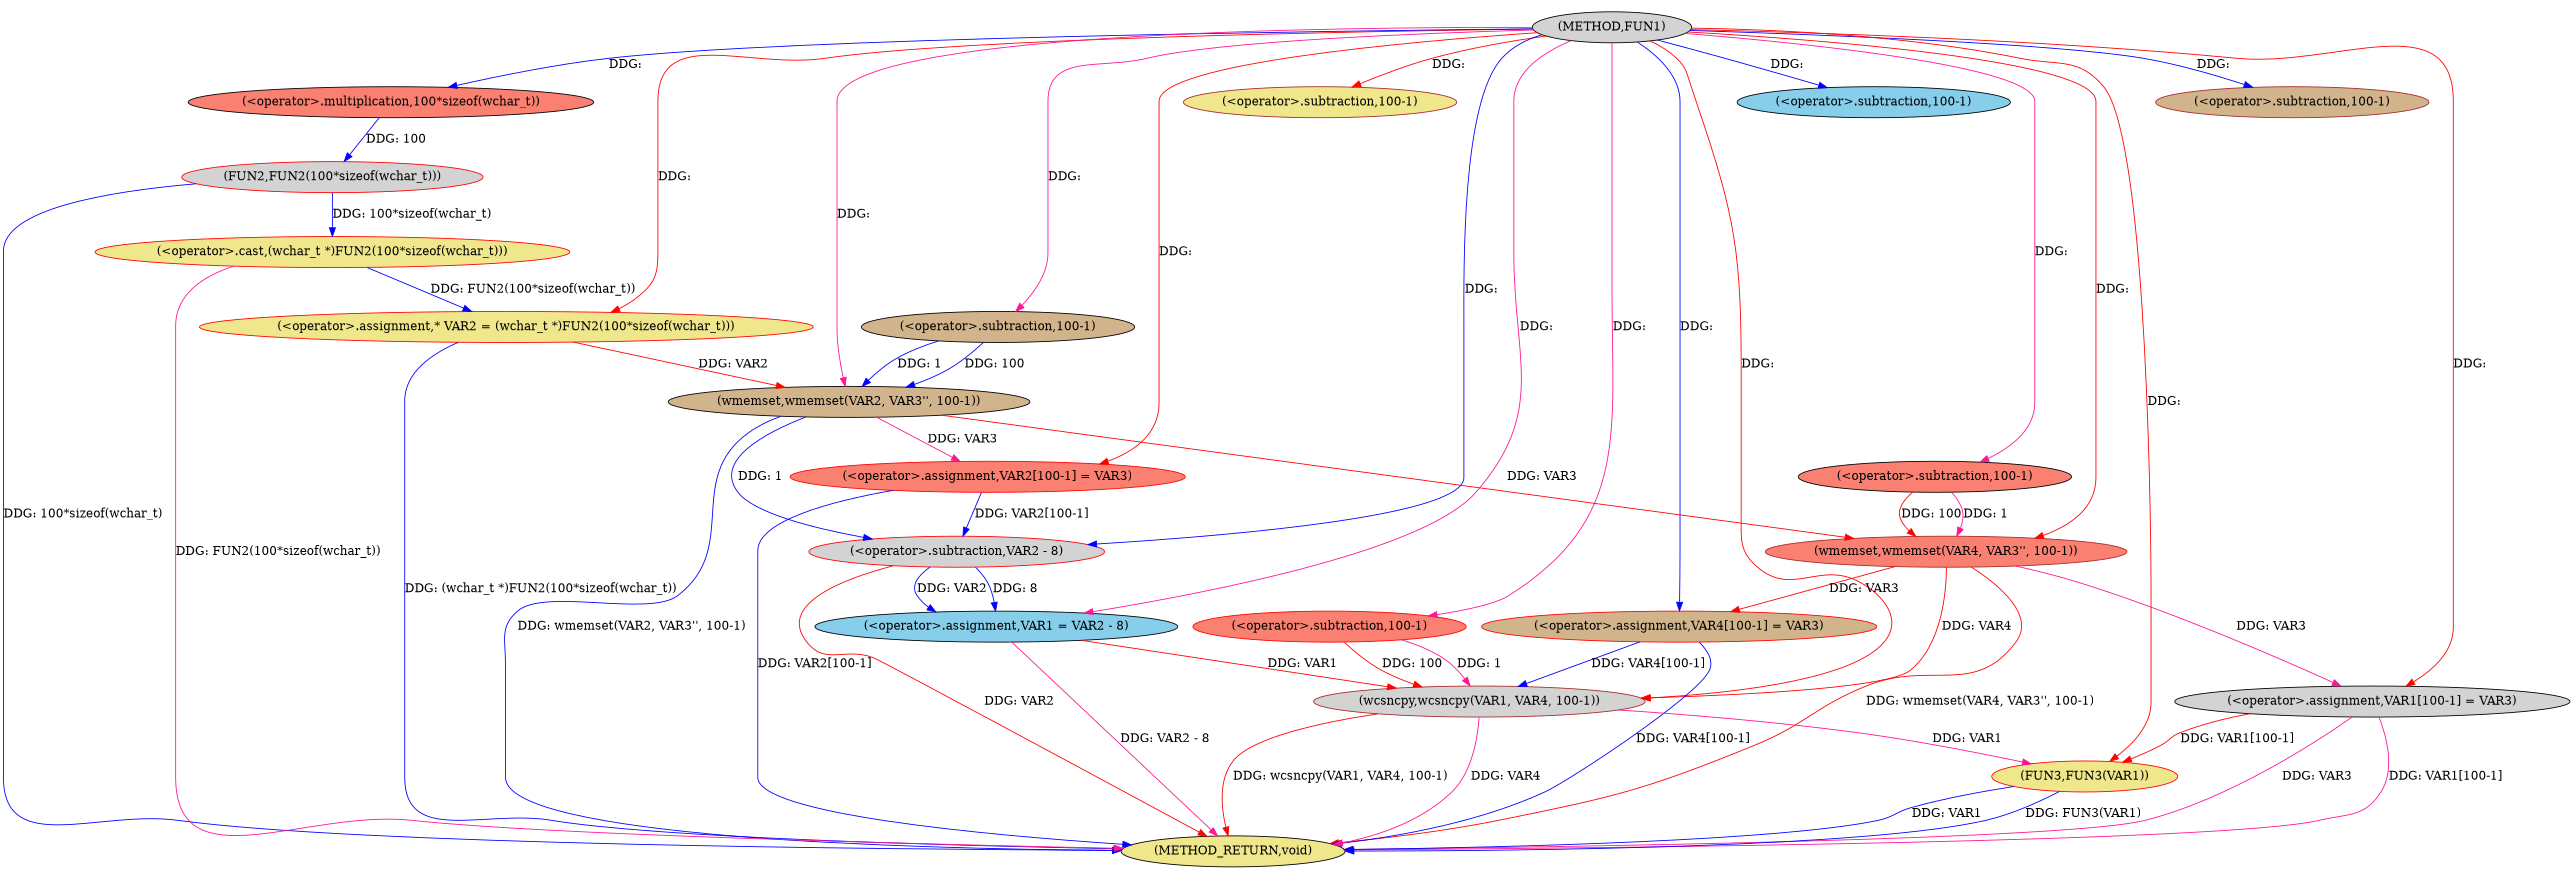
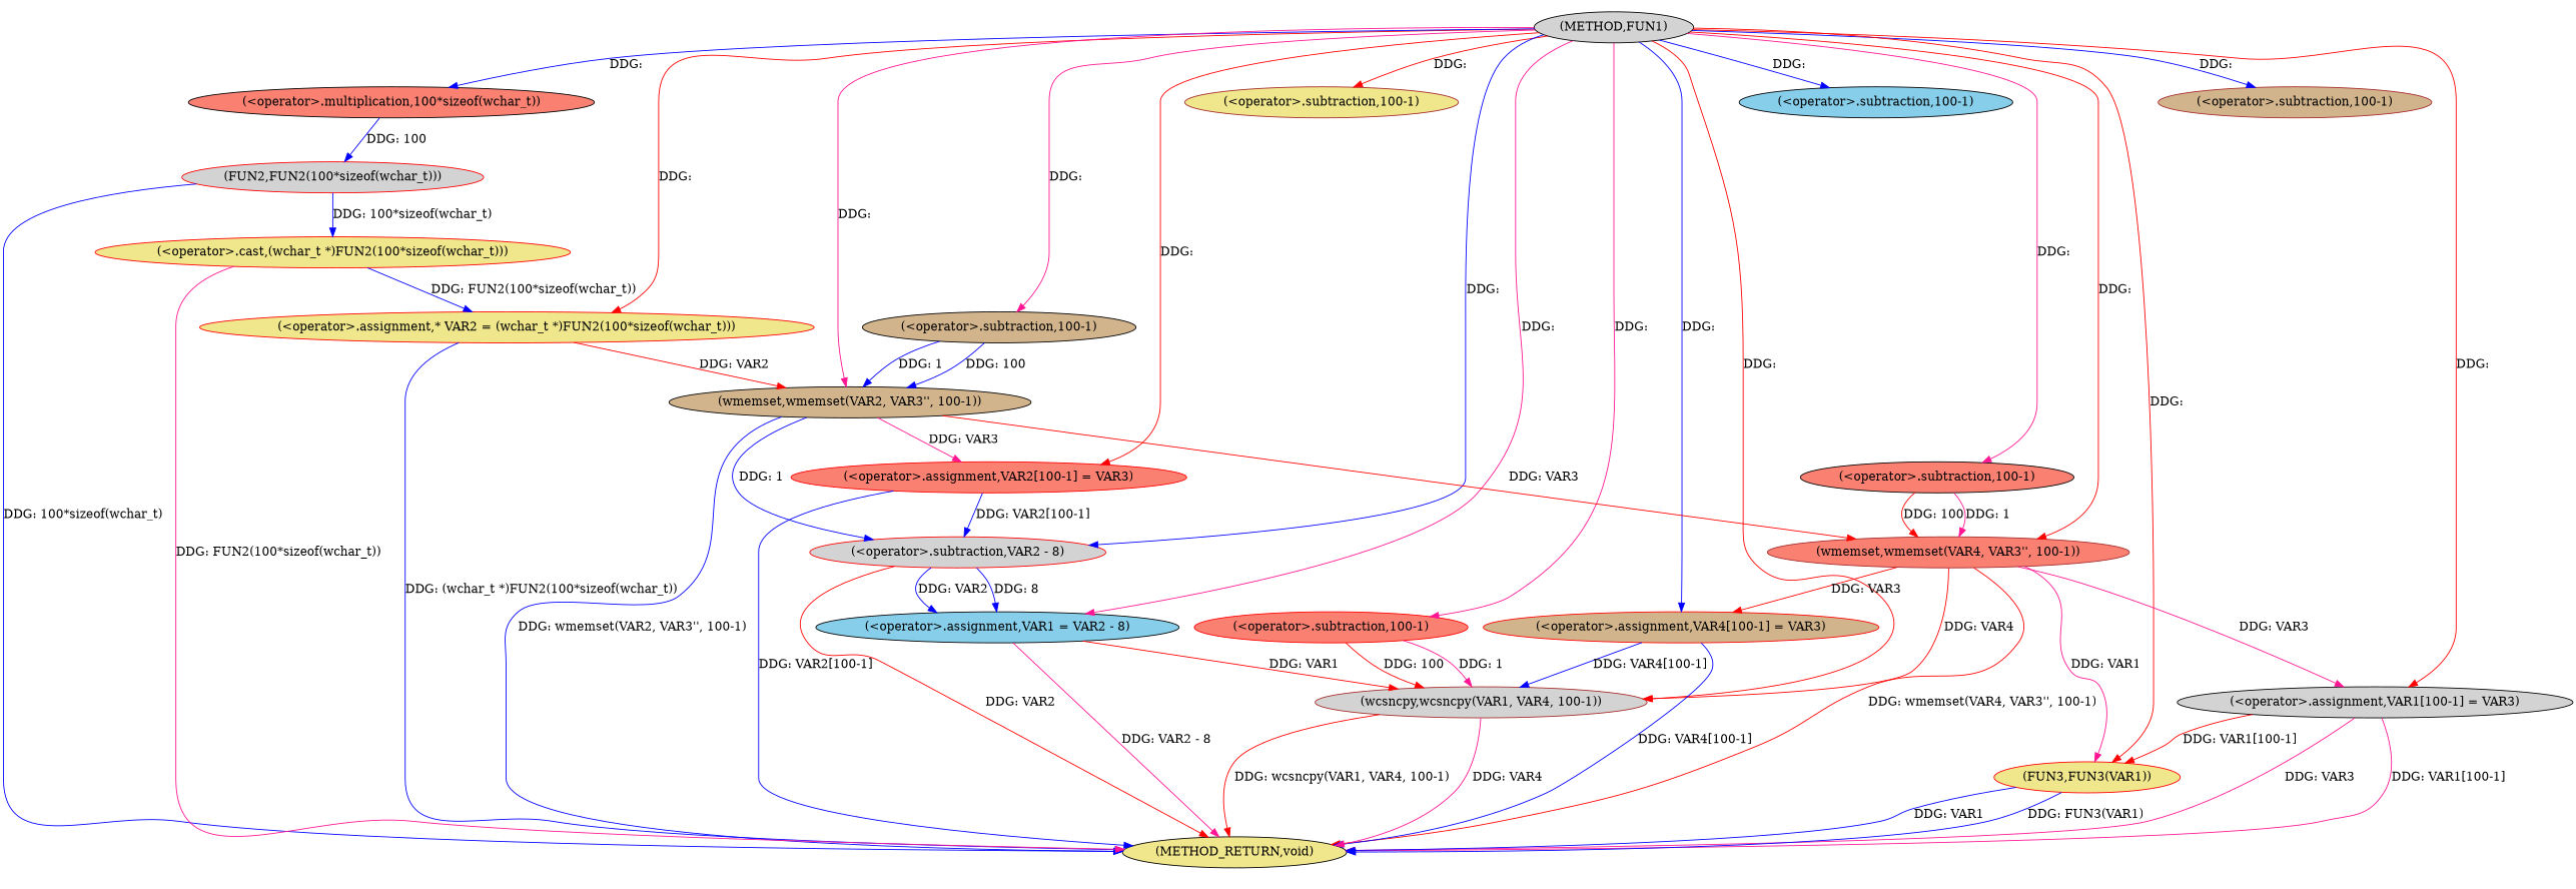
  digraph {
    node [color=black fillcolor=lightgrey style=filled]
    edge [color=blue]
    n1 [label="(METHOD,FUN1)"]
    n2 [color=red fillcolor=khaki label="(<operator>.assignment,* VAR2 = (wchar_t *)FUN2(100*sizeof(wchar_t)))"]
    n3 [fillcolor=salmon label="(<operator>.multiplication,100*sizeof(wchar_t))"]
    n4 [fillcolor=tan label="(wmemset,wmemset(VAR2, VAR3'', 100-1))"]
    n5 [fillcolor=tan label="(<operator>.subtraction,100-1)"]
    n6 [color=red fillcolor=salmon label="(<operator>.assignment,VAR2[100-1] = VAR3)"]
    n7 [color=brown fillcolor=khaki label="(<operator>.subtraction,100-1)"]
    n8 [fillcolor=skyblue label="(<operator>.assignment,VAR1 = VAR2 - 8)"]
    n9 [color=red label="(<operator>.subtraction,VAR2 - 8)"]
    n10 [color=brown fillcolor=salmon label="(wmemset,wmemset(VAR4, VAR3'', 100-1))"]
    n11 [fillcolor=salmon label="(<operator>.subtraction,100-1)"]
    n12 [color=red fillcolor=tan label="(<operator>.assignment,VAR4[100-1] = VAR3)"]
    n13 [fillcolor=skyblue label="(<operator>.subtraction,100-1)"]
    n14 [color=brown label="(wcsncpy,wcsncpy(VAR1, VAR4, 100-1))"]
    n15 [color=red fillcolor=salmon label="(<operator>.subtraction,100-1)"]
    n16 [label="(<operator>.assignment,VAR1[100-1] = VAR3)"]
    n17 [color=brown fillcolor=tan label="(<operator>.subtraction,100-1)"]
    n18 [color=red fillcolor=khaki label="(FUN3,FUN3(VAR1))"]
    n19 [fillcolor=khaki label="(METHOD_RETURN,void)"]
    n20 [color=red label="(FUN2,FUN2(100*sizeof(wchar_t)))"]
    n21 [color=red fillcolor=khaki label="(<operator>.cast,(wchar_t *)FUN2(100*sizeof(wchar_t)))"]
    n1 -> n2 [color=red label="DDG: "]
    n1 -> n3 [label="DDG: "]
    n1 -> n4 [color=deeppink label="DDG: "]
    n1 -> n5 [color=deeppink label="DDG: "]
    n1 -> n6 [color=red label="DDG: "]
    n1 -> n7 [color=red label="DDG: "]
    n1 -> n8 [color=deeppink label="DDG: "]
    n1 -> n9 [label="DDG: "]
    n1 -> n10 [color=red label="DDG: "]
    n1 -> n11 [color=deeppink label="DDG: "]
    n1 -> n12 [label="DDG: "]
    n1 -> n13 [label="DDG: "]
    n1 -> n14 [color=red label="DDG: "]
    n1 -> n15 [color=deeppink label="DDG: "]
    n1 -> n16 [color=red label="DDG: "]
    n1 -> n17 [label="DDG: "]
    n1 -> n18 [color=red label="DDG: "]
    n2 -> n4 [color=red label="DDG: VAR2"]
    n2 -> n19 [label="DDG: (wchar_t *)FUN2(100*sizeof(wchar_t))"]
    n3 -> n20 [label="DDG: 100"]
    n4 -> n6 [color=deeppink label="DDG: VAR3"]
    n4 -> n9 [label="DDG: 1"]
    n4 -> n10 [color=red label="DDG: VAR3"]
    n4 -> n19 [label="DDG: wmemset(VAR2, VAR3'', 100-1)"]
    n5 -> n4 [label="DDG: 100"]
    n5 -> n4 [label="DDG: 1"]
    n6 -> n9 [label="DDG: VAR2[100-1]"]
    n6 -> n19 [label="DDG: VAR2[100-1]"]
    n8 -> n14 [color=red label="DDG: VAR1"]
    n8 -> n19 [color=deeppink label="DDG: VAR2 - 8"]
    n9 -> n8 [label="DDG: VAR2"]
    n9 -> n8 [label="DDG: 8"]
    n9 -> n19 [color=red label="DDG: VAR2"]
    n10 -> n12 [color=red label="DDG: VAR3"]
    n10 -> n14 [color=red label="DDG: VAR4"]
    n10 -> n16 [color=deeppink label="DDG: VAR3"]
    n10 -> n19 [color=red label="DDG: wmemset(VAR4, VAR3'', 100-1)"]
    n11 -> n10 [color=red label="DDG: 100"]
    n11 -> n10 [color=deeppink label="DDG: 1"]
    n12 -> n14 [label="DDG: VAR4[100-1]"]
    n12 -> n19 [label="DDG: VAR4[100-1]"]
-   n14 -> n18 [color=deeppink label="DDG: VAR1"]
+   n10 -> n18 [color=deeppink label="DDG: VAR1"]
    n14 -> n19 [color=deeppink label="DDG: VAR4"]
    n14 -> n19 [color=red label="DDG: wcsncpy(VAR1, VAR4, 100-1)"]
    n15 -> n14 [color=red label="DDG: 100"]
    n15 -> n14 [color=deeppink label="DDG: 1"]
    n16 -> n18 [color=red label="DDG: VAR1[100-1]"]
    n16 -> n19 [color=deeppink label="DDG: VAR1[100-1]"]
    n16 -> n19 [color=deeppink label="DDG: VAR3"]
    n18 -> n19 [label="DDG: FUN3(VAR1)"]
    n18 -> n19 [label="DDG: VAR1"]
    n20 -> n19 [label="DDG: 100*sizeof(wchar_t)"]
    n20 -> n21 [label="DDG: 100*sizeof(wchar_t)"]
    n21 -> n2 [label="DDG: FUN2(100*sizeof(wchar_t))"]
    n21 -> n19 [color=deeppink label="DDG: FUN2(100*sizeof(wchar_t))"]
  }
